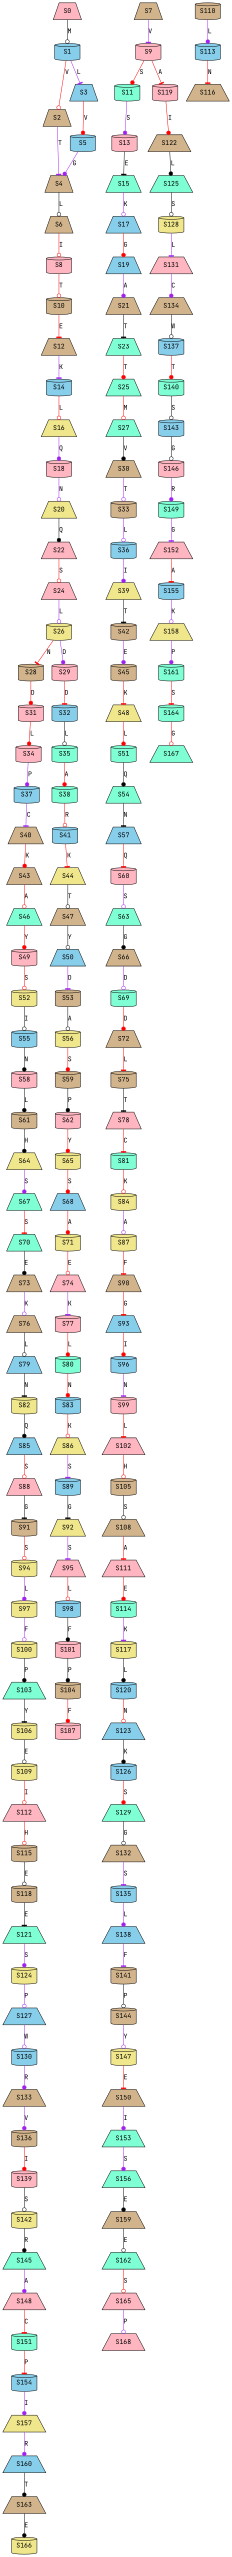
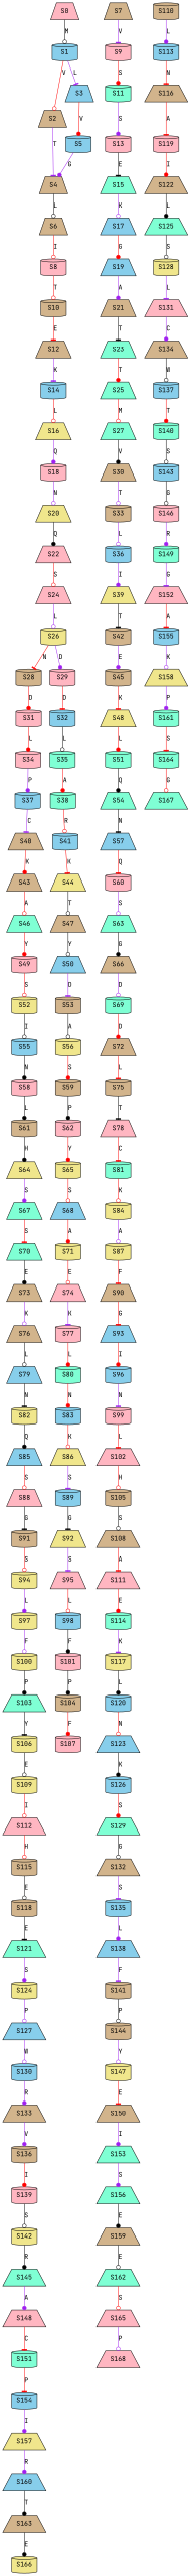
  strict digraph {
    fontname="JetBrains Mono"
    node [fillcolor=tan fontname="JetBrains Mono" shape=cylinder style=filled]
    edge [arrowhead=dot color=red fontname="JetBrains Mono"]
    S0 [fillcolor=lightpink shape=trapezium]
    S1 [fillcolor=skyblue]
    S2 [shape=trapezium]
    S3 [fillcolor=skyblue shape=trapezium]
    S4 [shape=trapezium]
    S5 [fillcolor=skyblue]
    S6 [shape=trapezium]
    S8 [fillcolor=lightpink]
    S7 [shape=trapezium]
    S9 [fillcolor=lightpink]
    S10
    S11 [fillcolor=aquamarine]
    S12 [shape=trapezium]
    S13 [fillcolor=lightpink]
    S14 [fillcolor=skyblue]
    S15 [fillcolor=aquamarine shape=trapezium]
    S16 [fillcolor=khaki shape=trapezium]
    S17 [fillcolor=skyblue shape=trapezium]
    S18 [fillcolor=lightpink]
    S19 [fillcolor=skyblue shape=trapezium]
    S20 [fillcolor=khaki shape=trapezium]
    S21 [shape=trapezium]
    S22 [fillcolor=lightpink shape=trapezium]
    S23 [fillcolor=aquamarine shape=trapezium]
    S24 [fillcolor=lightpink shape=trapezium]
    S25 [fillcolor=aquamarine shape=trapezium]
    S26 [fillcolor=khaki]
    S27 [fillcolor=aquamarine shape=trapezium]
    S28
    S29 [fillcolor=lightpink]
    S30 [shape=trapezium]
    S31 [fillcolor=lightpink]
    S32 [fillcolor=skyblue]
    S33
    S34 [fillcolor=lightpink]
    S35 [fillcolor=aquamarine]
    S36 [fillcolor=skyblue]
    S37 [fillcolor=skyblue]
    S38 [fillcolor=aquamarine]
    S39 [fillcolor=khaki shape=trapezium]
    S40 [shape=trapezium]
    S41 [fillcolor=skyblue]
    S42
    S43 [shape=trapezium]
    S44 [fillcolor=khaki shape=trapezium]
    S45
    S46 [fillcolor=aquamarine shape=trapezium]
    S47 [shape=trapezium]
    S48 [fillcolor=khaki shape=trapezium]
    S49 [fillcolor=lightpink]
    S50 [fillcolor=skyblue shape=trapezium]
    S51 [fillcolor=aquamarine]
    S52 [fillcolor=khaki]
    S53
    S54 [fillcolor=aquamarine shape=trapezium]
    S55 [fillcolor=skyblue]
    S56 [fillcolor=khaki]
    S57 [fillcolor=skyblue shape=trapezium]
    S58 [fillcolor=lightpink]
    S59
    S60 [fillcolor=lightpink]
    S61
    S62 [fillcolor=lightpink]
    S63 [fillcolor=aquamarine shape=trapezium]
    S64 [fillcolor=khaki shape=trapezium]
    S65 [fillcolor=khaki]
    S66 [shape=trapezium]
    S67 [fillcolor=aquamarine shape=trapezium]
    S68 [fillcolor=skyblue shape=trapezium]
    S69 [fillcolor=aquamarine]
    S70 [fillcolor=aquamarine shape=trapezium]
    S71 [fillcolor=khaki]
    S72 [shape=trapezium]
    S73 [shape=trapezium]
    S74 [fillcolor=lightpink shape=trapezium]
    S75
    S76 [shape=trapezium]
    S77 [fillcolor=lightpink]
    S78 [fillcolor=lightpink shape=trapezium]
    S79 [fillcolor=skyblue shape=trapezium]
    S80 [fillcolor=aquamarine]
    S81 [fillcolor=aquamarine]
    S82 [fillcolor=khaki]
    S83 [fillcolor=skyblue]
    S84 [fillcolor=khaki]
    S85 [fillcolor=skyblue shape=trapezium]
    S86 [fillcolor=khaki shape=trapezium]
    S87 [fillcolor=khaki]
    S88 [fillcolor=lightpink shape=trapezium]
    S89 [fillcolor=skyblue]
    S90 [shape=trapezium]
    S91
    S92 [fillcolor=khaki shape=trapezium]
    S93 [fillcolor=skyblue shape=trapezium]
    S94 [fillcolor=khaki]
    S95 [fillcolor=lightpink shape=trapezium]
    S96 [fillcolor=skyblue]
    S97 [fillcolor=khaki]
    S98 [fillcolor=skyblue]
    S99 [fillcolor=lightpink]
    S100 [fillcolor=khaki]
    S101 [fillcolor=lightpink]
    S102 [fillcolor=lightpink shape=trapezium]
    S103 [fillcolor=aquamarine shape=trapezium]
    S104
    S105
    S106 [fillcolor=khaki]
    S107 [fillcolor=lightpink]
    S108 [shape=trapezium]
    S109 [fillcolor=khaki]
    S111 [fillcolor=lightpink shape=trapezium]
    S112 [fillcolor=lightpink shape=trapezium]
    S113 [fillcolor=skyblue]
    S110
    S114 [fillcolor=aquamarine]
    S115
    S116 [shape=trapezium]
    S117 [fillcolor=khaki]
    S118
    S119 [fillcolor=lightpink]
    S120 [fillcolor=skyblue]
    S121 [fillcolor=aquamarine shape=trapezium]
    S122 [shape=trapezium]
    S123 [fillcolor=skyblue shape=trapezium]
    S124 [fillcolor=khaki]
    S125 [fillcolor=aquamarine shape=trapezium]
    S126 [fillcolor=skyblue]
    S127 [fillcolor=skyblue shape=trapezium]
    S128 [fillcolor=khaki]
    S129 [fillcolor=aquamarine shape=trapezium]
    S130 [fillcolor=skyblue]
    S131 [fillcolor=lightpink shape=trapezium]
    S132 [shape=trapezium]
    S133 [shape=trapezium]
    S134 [shape=trapezium]
    S135 [fillcolor=skyblue]
    S136
    S137 [fillcolor=skyblue]
    S138 [fillcolor=skyblue shape=trapezium]
    S139 [fillcolor=lightpink]
    S140 [fillcolor=aquamarine]
    S141
    S142 [fillcolor=khaki]
    S143 [fillcolor=skyblue]
    S144
    S145 [fillcolor=aquamarine shape=trapezium]
    S146 [fillcolor=lightpink]
    S147 [fillcolor=khaki]
    S148 [fillcolor=lightpink shape=trapezium]
    S149 [fillcolor=aquamarine]
    S150 [shape=trapezium]
    S151 [fillcolor=aquamarine]
    S152 [fillcolor=lightpink shape=trapezium]
    S153 [fillcolor=aquamarine shape=trapezium]
    S154 [fillcolor=skyblue]
    S155 [fillcolor=skyblue]
    S156 [fillcolor=aquamarine shape=trapezium]
    S157 [fillcolor=khaki shape=trapezium]
    S158 [fillcolor=khaki shape=trapezium]
    S159 [shape=trapezium]
    S160 [fillcolor=skyblue shape=trapezium]
    S161 [fillcolor=aquamarine]
    S162 [fillcolor=aquamarine shape=trapezium]
    S163 [shape=trapezium]
    S164 [fillcolor=aquamarine]
    S165 [fillcolor=lightpink shape=trapezium]
    S166 [fillcolor=khaki]
    S167 [fillcolor=aquamarine shape=trapezium]
    S168 [fillcolor=lightpink shape=trapezium]
    S0 -> S1 [arrowhead=odot color=black label=M]
    S1 -> S2 [arrowhead=odot label=V]
    S1 -> S3 [arrowhead=tee color=purple label=L]
    S2 -> S4 [arrowhead=tee color=purple label=T]
    S3 -> S5 [label=V]
    S4 -> S6 [arrowhead=odot color=black label=L]
    S5 -> S4 [color=purple label=G]
    S6 -> S8 [arrowhead=odot label=I]
    S8 -> S10 [arrowhead=odot label=T]
    S7 -> S9 [arrowhead=tee color=purple label=V]
    S9 -> S11 [label=S]
    S10 -> S12 [arrowhead=tee label=E]
    S11 -> S13 [color=purple label=S]
    S12 -> S14 [arrowhead=tee color=purple label=K]
    S13 -> S15 [arrowhead=tee color=black label=E]
    S14 -> S16 [arrowhead=odot label=L]
    S15 -> S17 [arrowhead=odot color=purple label=K]
    S16 -> S18 [color=purple label=Q]
    S17 -> S19 [label=G]
    S18 -> S20 [arrowhead=odot color=purple label=N]
    S19 -> S21 [color=purple label=A]
    S20 -> S22 [color=black label=Q]
    S21 -> S23 [arrowhead=tee color=black label=T]
    S22 -> S24 [arrowhead=odot label=S]
    S23 -> S25 [label=T]
    S24 -> S26 [arrowhead=odot color=purple label=L]
    S25 -> S27 [arrowhead=odot label=M]
    S26 -> S28 [arrowhead=tee label=N]
    S26 -> S29 [color=purple label=D]
    S27 -> S30 [color=black label=V]
    S28 -> S31 [label=D]
    S29 -> S32 [arrowhead=tee label=D]
    S30 -> S33 [arrowhead=odot color=purple label=T]
    S31 -> S34 [label=L]
    S32 -> S35 [arrowhead=odot color=black label=L]
    S33 -> S36 [arrowhead=odot color=purple label=L]
    S34 -> S37 [color=purple label=P]
    S35 -> S38 [label=A]
    S36 -> S39 [color=purple label=I]
    S37 -> S40 [arrowhead=tee color=purple label=C]
    S38 -> S41 [arrowhead=odot label=R]
    S39 -> S42 [arrowhead=tee color=black label=T]
    S40 -> S43 [label=K]
    S41 -> S44 [arrowhead=tee label=K]
    S42 -> S45 [color=purple label=E]
    S43 -> S46 [arrowhead=odot label=A]
    S44 -> S47 [arrowhead=odot color=black label=T]
    S45 -> S48 [arrowhead=tee label=K]
    S46 -> S49 [label=Y]
    S47 -> S50 [arrowhead=odot color=black label=Y]
    S48 -> S51 [label=L]
    S49 -> S52 [arrowhead=odot label=S]
    S50 -> S53 [arrowhead=tee color=purple label=D]
    S51 -> S54 [color=black label=Q]
    S52 -> S55 [arrowhead=odot color=black label=I]
    S53 -> S56 [arrowhead=odot color=black label=A]
    S54 -> S57 [arrowhead=tee color=black label=N]
    S55 -> S58 [color=black label=N]
    S56 -> S59 [label=S]
    S57 -> S60 [arrowhead=tee label=Q]
    S58 -> S61 [color=black label=L]
    S59 -> S62 [color=black label=P]
    S60 -> S63 [arrowhead=odot color=purple label=S]
    S61 -> S64 [color=black label=H]
    S62 -> S65 [label=Y]
    S63 -> S66 [color=black label=G]
    S64 -> S67 [color=purple label=S]
-   S65 -> S68 [label=S]
+   S65 -> S68 [arrowhead=odot label=S]
    S66 -> S69 [arrowhead=odot color=purple label=D]
    S67 -> S70 [arrowhead=tee label=S]
    S68 -> S71 [label=A]
    S69 -> S72 [label=D]
    S70 -> S73 [color=black label=E]
    S71 -> S74 [arrowhead=odot label=E]
    S72 -> S75 [arrowhead=tee label=L]
    S73 -> S76 [arrowhead=odot color=purple label=K]
    S74 -> S77 [arrowhead=tee color=purple label=K]
    S75 -> S78 [arrowhead=tee color=black label=T]
    S76 -> S79 [arrowhead=odot color=black label=L]
    S77 -> S80 [label=L]
    S78 -> S81 [arrowhead=tee label=C]
    S79 -> S82 [arrowhead=tee color=black label=N]
    S80 -> S83 [label=N]
    S81 -> S84 [arrowhead=odot label=K]
    S82 -> S85 [color=black label=Q]
    S83 -> S86 [arrowhead=odot label=K]
    S84 -> S87 [arrowhead=odot color=purple label=A]
    S85 -> S88 [arrowhead=odot label=S]
    S86 -> S89 [arrowhead=tee color=purple label=S]
    S87 -> S90 [arrowhead=tee label=F]
    S88 -> S91 [arrowhead=tee color=black label=G]
    S89 -> S92 [arrowhead=tee color=black label=G]
    S90 -> S93 [arrowhead=tee label=G]
    S91 -> S94 [arrowhead=odot label=S]
    S92 -> S95 [arrowhead=tee color=purple label=S]
    S93 -> S96 [label=I]
    S94 -> S97 [color=purple label=L]
    S95 -> S98 [arrowhead=odot label=L]
    S96 -> S99 [arrowhead=tee color=purple label=N]
    S97 -> S100 [arrowhead=odot color=purple label=F]
    S98 -> S101 [color=black label=F]
    S99 -> S102 [arrowhead=tee label=L]
    S100 -> S103 [color=black label=P]
    S101 -> S104 [color=black label=P]
    S102 -> S105 [arrowhead=odot label=H]
    S103 -> S106 [arrowhead=tee color=black label=Y]
    S104 -> S107 [label=F]
    S105 -> S108 [arrowhead=odot color=black label=S]
    S106 -> S109 [arrowhead=odot color=black label=E]
    S108 -> S111 [arrowhead=tee label=A]
    S109 -> S112 [arrowhead=odot label=I]
    S111 -> S114 [label=E]
    S112 -> S115 [arrowhead=odot label=H]
    S113 -> S116 [arrowhead=tee label=N]
    S110 -> S113 [color=purple label=L]
    S114 -> S117 [arrowhead=tee color=purple label=K]
    S115 -> S118 [arrowhead=odot color=black label=E]
-   S9 -> S119 [arrowhead=tee label=A]
+   S116 -> S119 [arrowhead=tee label=A]
    S117 -> S120 [color=black label=L]
    S118 -> S121 [arrowhead=tee color=black label=E]
    S119 -> S122 [label=I]
    S120 -> S123 [arrowhead=odot label=N]
    S121 -> S124 [color=purple label=S]
    S122 -> S125 [color=black label=L]
    S123 -> S126 [color=black label=K]
    S124 -> S127 [arrowhead=odot color=purple label=P]
    S125 -> S128 [arrowhead=odot color=black label=S]
    S126 -> S129 [label=S]
    S127 -> S130 [arrowhead=odot color=purple label=W]
    S128 -> S131 [arrowhead=tee color=purple label=L]
    S129 -> S132 [arrowhead=odot color=black label=G]
    S130 -> S133 [color=purple label=R]
    S131 -> S134 [color=purple label=C]
    S132 -> S135 [arrowhead=tee color=purple label=S]
    S133 -> S136 [color=purple label=V]
    S134 -> S137 [arrowhead=odot color=black label=W]
    S135 -> S138 [color=purple label=L]
    S136 -> S139 [label=I]
    S137 -> S140 [label=T]
    S138 -> S141 [arrowhead=tee color=purple label=F]
    S139 -> S142 [arrowhead=odot color=black label=S]
    S140 -> S143 [arrowhead=odot color=black label=S]
    S141 -> S144 [arrowhead=odot color=black label=P]
    S142 -> S145 [color=black label=R]
    S143 -> S146 [arrowhead=odot color=black label=G]
    S144 -> S147 [arrowhead=odot color=purple label=Y]
    S145 -> S148 [color=purple label=A]
    S146 -> S149 [color=purple label=R]
    S147 -> S150 [arrowhead=tee label=E]
    S148 -> S151 [arrowhead=tee label=C]
    S149 -> S152 [arrowhead=tee color=purple label=G]
    S150 -> S153 [color=purple label=I]
    S151 -> S154 [arrowhead=tee label=P]
    S152 -> S155 [arrowhead=tee label=A]
    S153 -> S156 [color=purple label=S]
    S154 -> S157 [color=purple label=I]
    S155 -> S158 [arrowhead=odot color=purple label=K]
    S156 -> S159 [color=black label=E]
    S157 -> S160 [color=purple label=R]
    S158 -> S161 [color=purple label=P]
    S159 -> S162 [arrowhead=odot color=black label=E]
    S160 -> S163 [color=black label=T]
    S161 -> S164 [arrowhead=tee label=S]
    S162 -> S165 [arrowhead=odot label=S]
    S163 -> S166 [color=black label=E]
    S164 -> S167 [arrowhead=odot label=G]
    S165 -> S168 [arrowhead=odot color=purple label=P]
  }
